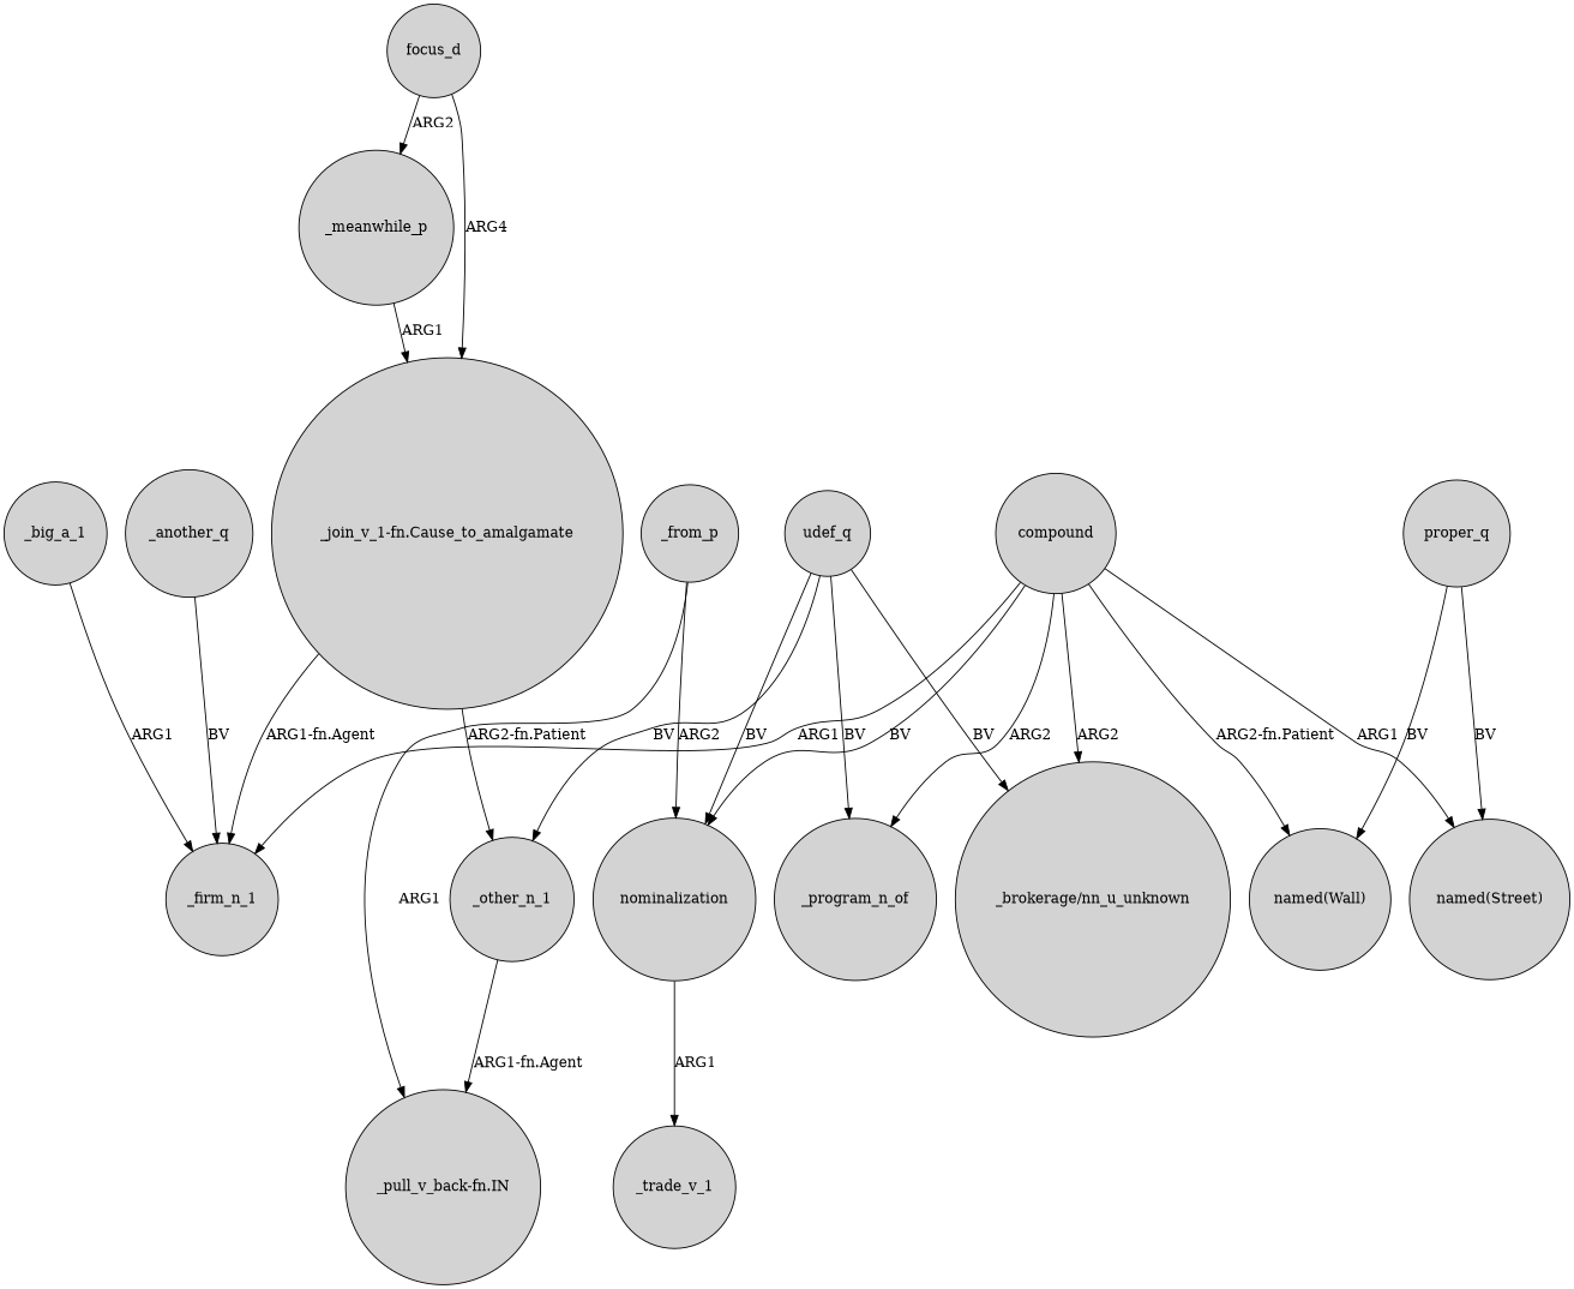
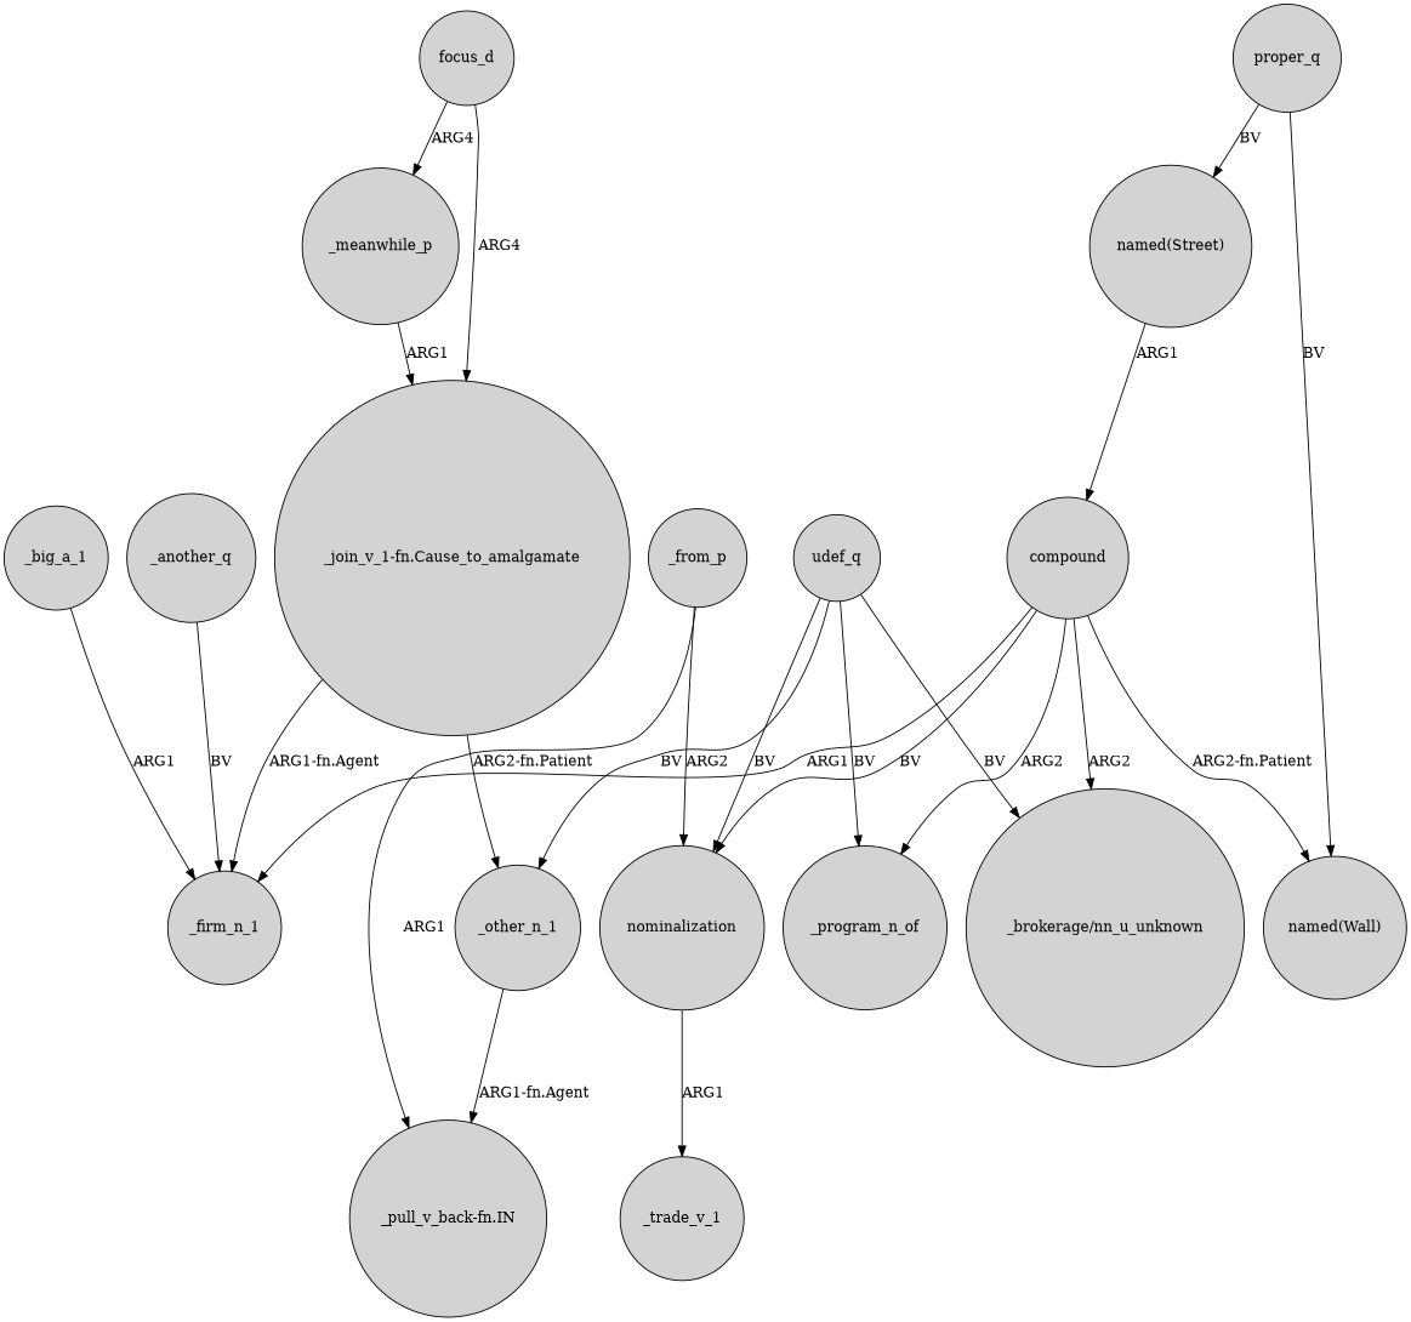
  digraph {
    node [shape=circle style=filled]
    _big_a_1
    _firm_n_1
    _another_q
    compound
    _program_n_of
    "named(Street)"
    "named(Wall)"
    "_brokerage/nn_u_unknown"
    nominalization
    _trade_v_1
    _from_p
    "_pull_v_back-fn.IN"
    _other_n_1
    proper_q
    udef_q
    _meanwhile_p
    "_join_v_1-fn.Cause_to_amalgamate"
    focus_d
    _big_a_1 -> _firm_n_1 [label=ARG1]
    _another_q -> _firm_n_1 [label=BV]
    compound -> _firm_n_1 [label=ARG1]
    compound -> _program_n_of [label=ARG2]
-   compound -> "named(Street)" [label=ARG1]
+   "named(Street)" -> compound [label=ARG1]
    compound -> "named(Wall)" [label="ARG2-fn.Patient"]
    compound -> "_brokerage/nn_u_unknown" [label=ARG2]
    compound -> nominalization [label=BV]
    nominalization -> _trade_v_1 [label=ARG1]
    _from_p -> nominalization [label=ARG2]
    _from_p -> "_pull_v_back-fn.IN" [label=ARG1]
    _other_n_1 -> "_pull_v_back-fn.IN" [label="ARG1-fn.Agent"]
    proper_q -> "named(Street)" [label=BV]
    proper_q -> "named(Wall)" [label=BV]
    udef_q -> _program_n_of [label=BV]
    udef_q -> "_brokerage/nn_u_unknown" [label=BV]
    udef_q -> nominalization [label=BV]
    udef_q -> _other_n_1 [label=BV]
    _meanwhile_p -> "_join_v_1-fn.Cause_to_amalgamate" [label=ARG1]
    "_join_v_1-fn.Cause_to_amalgamate" -> _firm_n_1 [label="ARG1-fn.Agent"]
    "_join_v_1-fn.Cause_to_amalgamate" -> _other_n_1 [label="ARG2-fn.Patient"]
-   focus_d -> _meanwhile_p [label=ARG2]
+   focus_d -> _meanwhile_p [label=ARG4]
    focus_d -> "_join_v_1-fn.Cause_to_amalgamate" [label=ARG4]
  }
